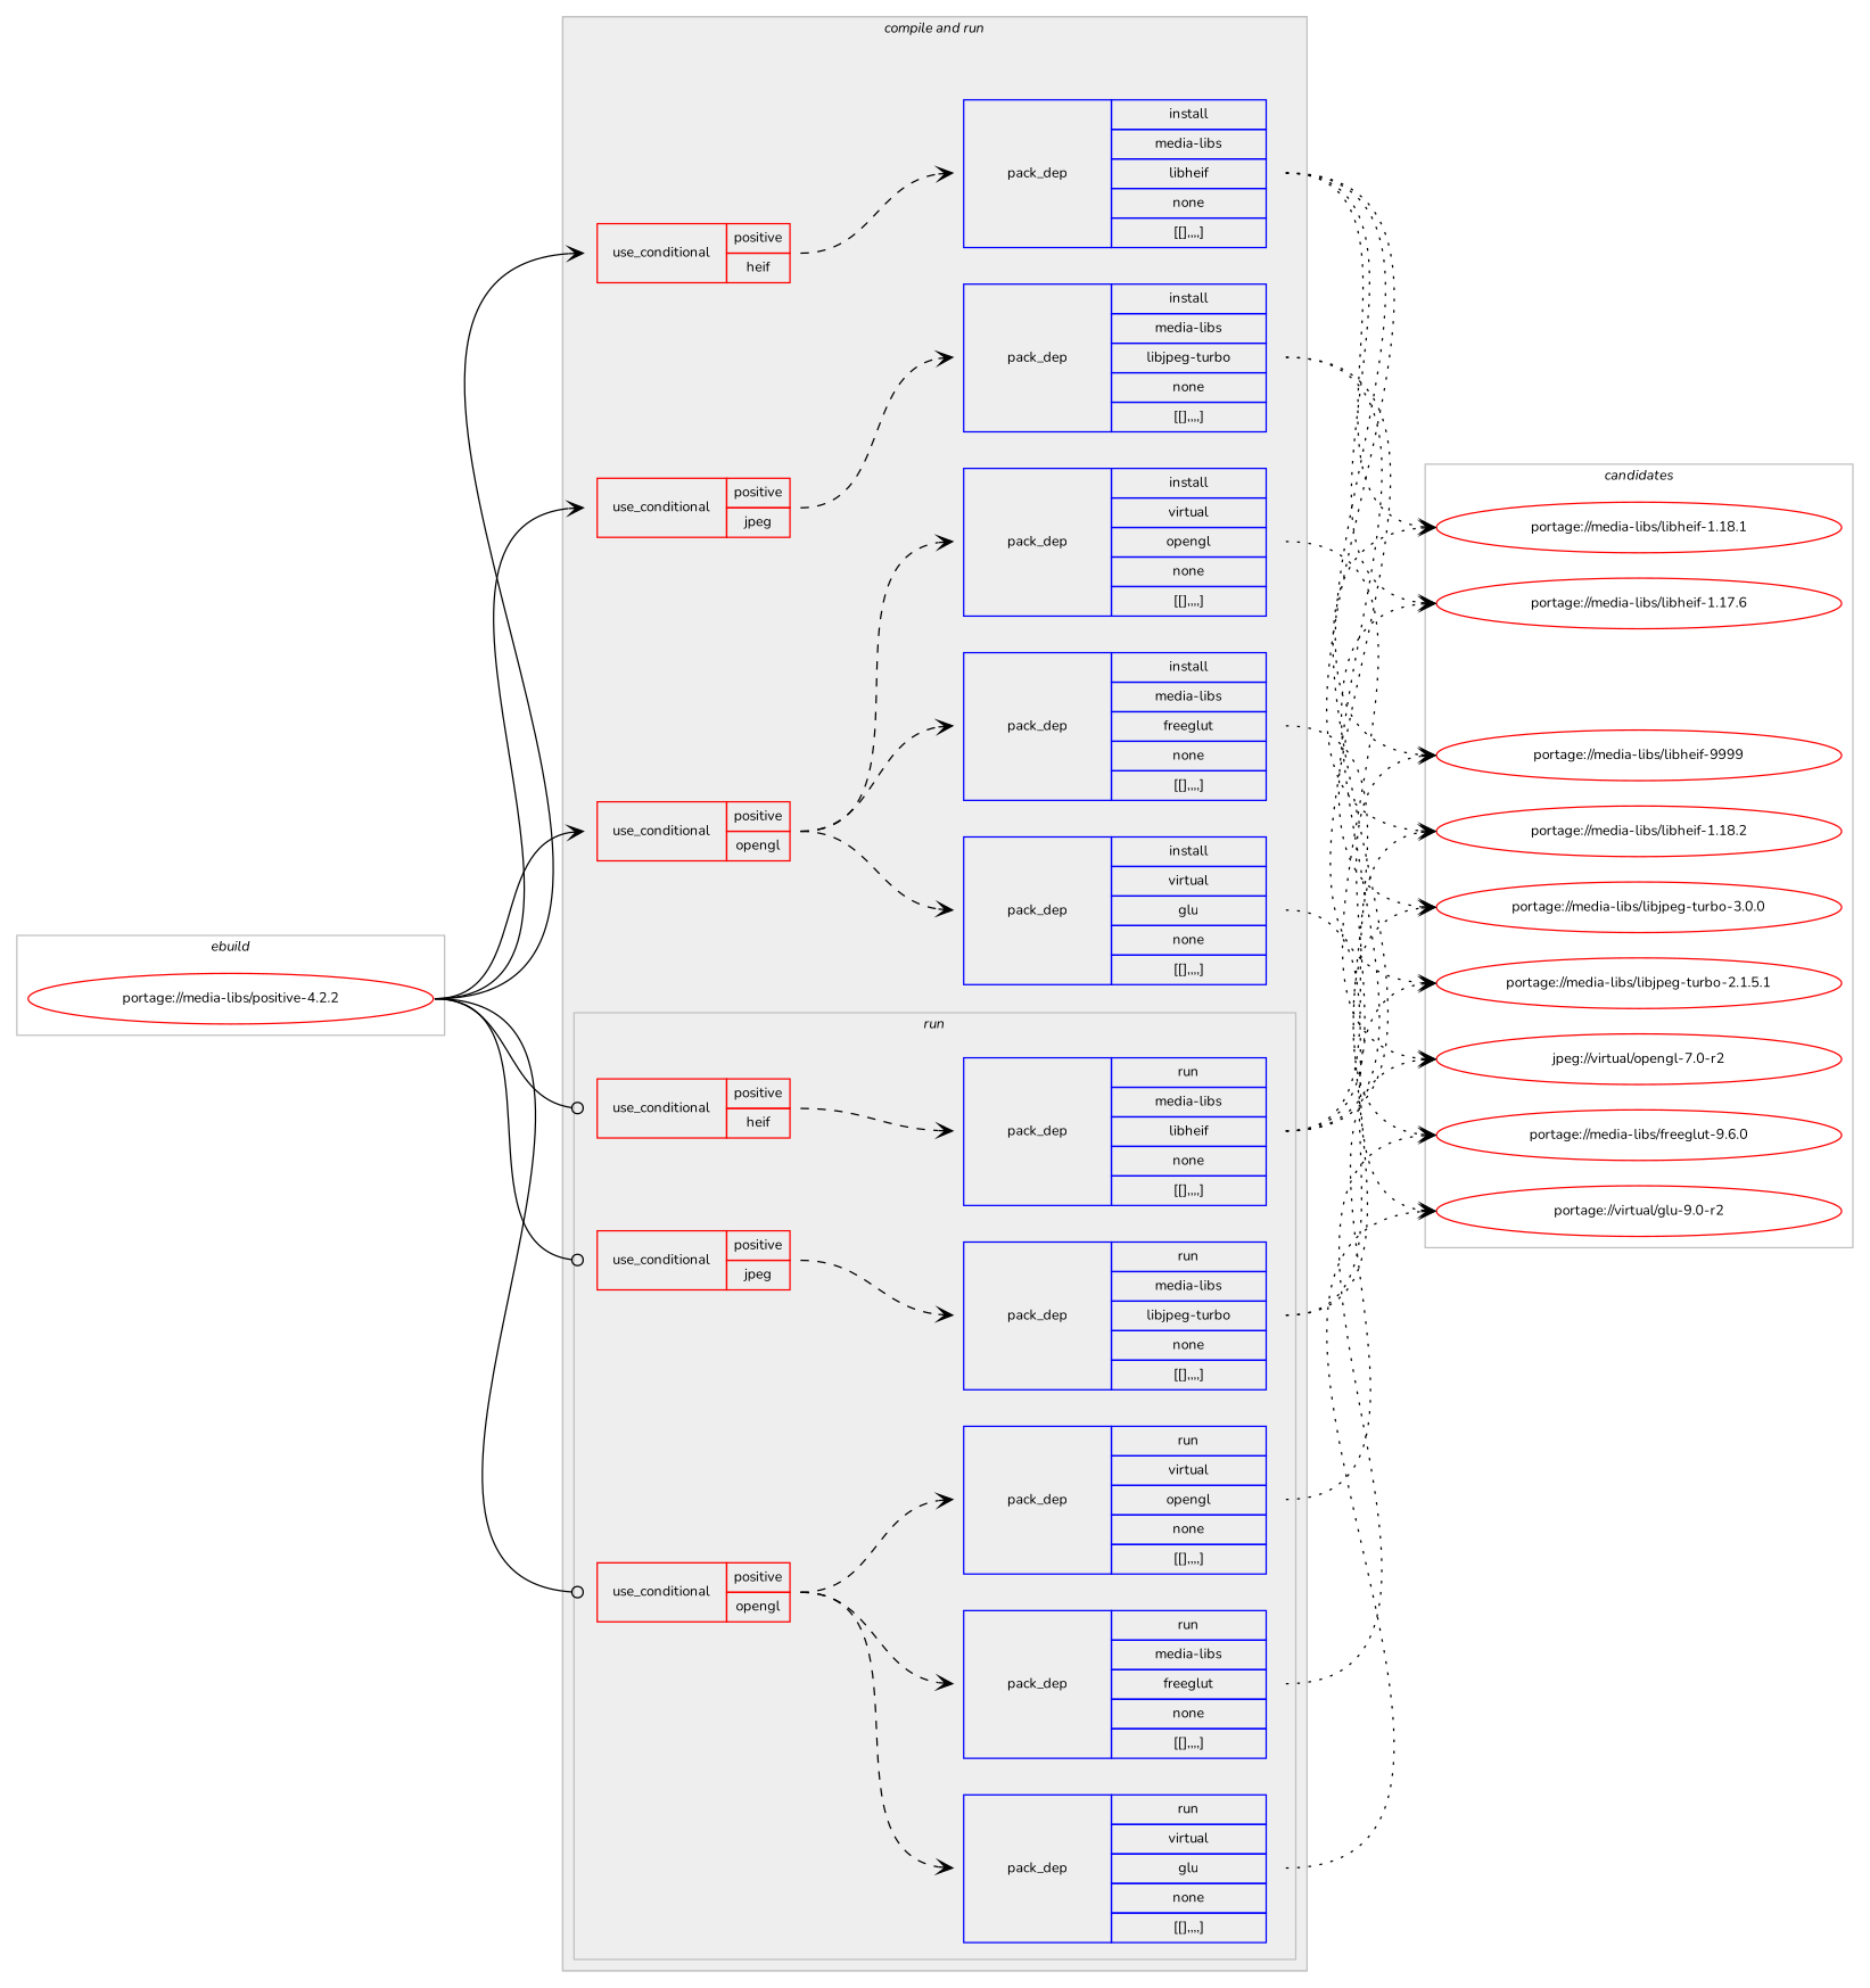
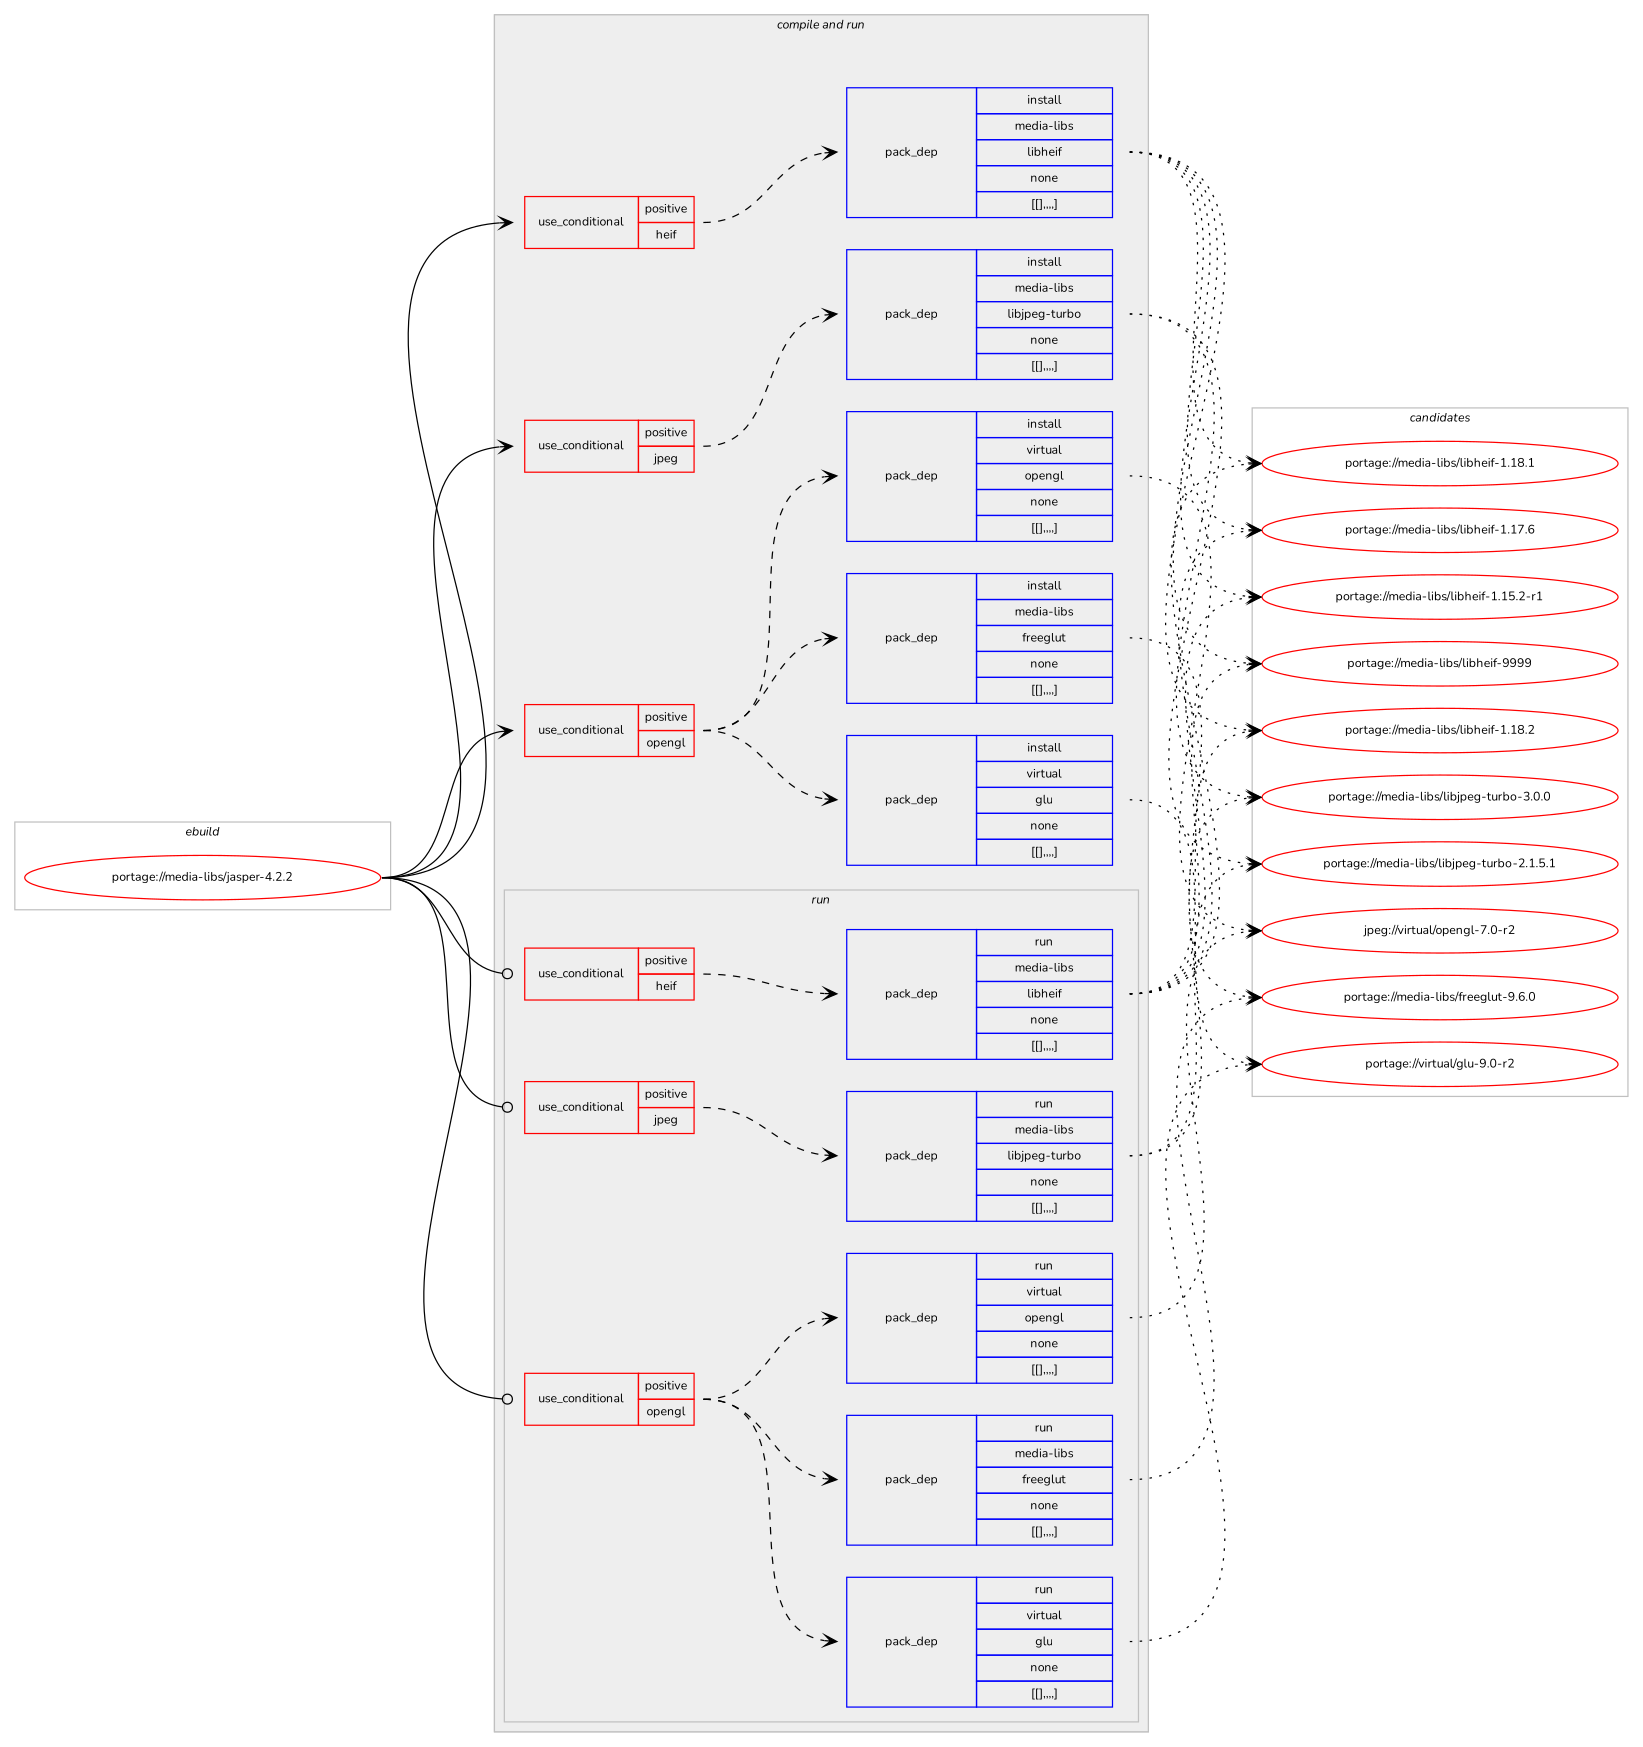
  digraph {
    compound=true
    concentrate=true
    fontname=Nunito
    fontsize=10
    newrank=true
    rankdir=LR
    ranksep=1.5
    node [color=red fontname=Nunito fontsize=10 shape=none]
    edge [arrowhead=vee fontname=Nunito headport=w style=dotted tailport=e weight=100]
-   n1 [label="portage://media-libs/positive-4.2.2" width=4 shape=""]
+   n1 [label="portage://media-libs/jasper-4.2.2" width=4 shape=""]
    n2 [color=blue label=<<TABLE BORDER="0" CELLBORDER="1" CELLSPACING="0" CELLPADDING="4" WIDTH="220"><TR><TD ROWSPAN="6" CELLPADDING="30">pack_dep</TD></TR><TR><TD WIDTH="110">install</TD></TR><TR><TD>media-libs</TD></TR><TR><TD>libheif</TD></TR><TR><TD>none</TD></TR><TR><TD>[[],,,,]</TD></TR></TABLE>>]
    n3 [label=<<TABLE BORDER="0" CELLBORDER="1" CELLSPACING="0" CELLPADDING="4"><TR><TD ROWSPAN="3" CELLPADDING="10">use_conditional</TD></TR><TR><TD>positive</TD></TR><TR><TD>heif</TD></TR></TABLE>>]
    n4 [color=blue label=<<TABLE BORDER="0" CELLBORDER="1" CELLSPACING="0" CELLPADDING="4" WIDTH="220"><TR><TD ROWSPAN="6" CELLPADDING="30">pack_dep</TD></TR><TR><TD WIDTH="110">install</TD></TR><TR><TD>media-libs</TD></TR><TR><TD>libjpeg-turbo</TD></TR><TR><TD>none</TD></TR><TR><TD>[[],,,,]</TD></TR></TABLE>>]
    n5 [label=<<TABLE BORDER="0" CELLBORDER="1" CELLSPACING="0" CELLPADDING="4"><TR><TD ROWSPAN="3" CELLPADDING="10">use_conditional</TD></TR><TR><TD>positive</TD></TR><TR><TD>jpeg</TD></TR></TABLE>>]
    n6 [color=blue label=<<TABLE BORDER="0" CELLBORDER="1" CELLSPACING="0" CELLPADDING="4" WIDTH="220"><TR><TD ROWSPAN="6" CELLPADDING="30">pack_dep</TD></TR><TR><TD WIDTH="110">install</TD></TR><TR><TD>media-libs</TD></TR><TR><TD>freeglut</TD></TR><TR><TD>none</TD></TR><TR><TD>[[],,,,]</TD></TR></TABLE>>]
    n7 [color=blue label=<<TABLE BORDER="0" CELLBORDER="1" CELLSPACING="0" CELLPADDING="4" WIDTH="220"><TR><TD ROWSPAN="6" CELLPADDING="30">pack_dep</TD></TR><TR><TD WIDTH="110">install</TD></TR><TR><TD>virtual</TD></TR><TR><TD>opengl</TD></TR><TR><TD>none</TD></TR><TR><TD>[[],,,,]</TD></TR></TABLE>>]
    n8 [color=blue label=<<TABLE BORDER="0" CELLBORDER="1" CELLSPACING="0" CELLPADDING="4" WIDTH="220"><TR><TD ROWSPAN="6" CELLPADDING="30">pack_dep</TD></TR><TR><TD WIDTH="110">install</TD></TR><TR><TD>virtual</TD></TR><TR><TD>glu</TD></TR><TR><TD>none</TD></TR><TR><TD>[[],,,,]</TD></TR></TABLE>>]
    n9 [label=<<TABLE BORDER="0" CELLBORDER="1" CELLSPACING="0" CELLPADDING="4"><TR><TD ROWSPAN="3" CELLPADDING="10">use_conditional</TD></TR><TR><TD>positive</TD></TR><TR><TD>opengl</TD></TR></TABLE>>]
    n10 [color=blue label=<<TABLE BORDER="0" CELLBORDER="1" CELLSPACING="0" CELLPADDING="4" WIDTH="220"><TR><TD ROWSPAN="6" CELLPADDING="30">pack_dep</TD></TR><TR><TD WIDTH="110">run</TD></TR><TR><TD>media-libs</TD></TR><TR><TD>libheif</TD></TR><TR><TD>none</TD></TR><TR><TD>[[],,,,]</TD></TR></TABLE>>]
    n11 [label=<<TABLE BORDER="0" CELLBORDER="1" CELLSPACING="0" CELLPADDING="4"><TR><TD ROWSPAN="3" CELLPADDING="10">use_conditional</TD></TR><TR><TD>positive</TD></TR><TR><TD>heif</TD></TR></TABLE>>]
    n12 [color=blue label=<<TABLE BORDER="0" CELLBORDER="1" CELLSPACING="0" CELLPADDING="4" WIDTH="220"><TR><TD ROWSPAN="6" CELLPADDING="30">pack_dep</TD></TR><TR><TD WIDTH="110">run</TD></TR><TR><TD>media-libs</TD></TR><TR><TD>libjpeg-turbo</TD></TR><TR><TD>none</TD></TR><TR><TD>[[],,,,]</TD></TR></TABLE>>]
    n13 [label=<<TABLE BORDER="0" CELLBORDER="1" CELLSPACING="0" CELLPADDING="4"><TR><TD ROWSPAN="3" CELLPADDING="10">use_conditional</TD></TR><TR><TD>positive</TD></TR><TR><TD>jpeg</TD></TR></TABLE>>]
    n14 [color=blue label=<<TABLE BORDER="0" CELLBORDER="1" CELLSPACING="0" CELLPADDING="4" WIDTH="220"><TR><TD ROWSPAN="6" CELLPADDING="30">pack_dep</TD></TR><TR><TD WIDTH="110">run</TD></TR><TR><TD>media-libs</TD></TR><TR><TD>freeglut</TD></TR><TR><TD>none</TD></TR><TR><TD>[[],,,,]</TD></TR></TABLE>>]
    n15 [color=blue label=<<TABLE BORDER="0" CELLBORDER="1" CELLSPACING="0" CELLPADDING="4" WIDTH="220"><TR><TD ROWSPAN="6" CELLPADDING="30">pack_dep</TD></TR><TR><TD WIDTH="110">run</TD></TR><TR><TD>virtual</TD></TR><TR><TD>opengl</TD></TR><TR><TD>none</TD></TR><TR><TD>[[],,,,]</TD></TR></TABLE>>]
    n16 [color=blue label=<<TABLE BORDER="0" CELLBORDER="1" CELLSPACING="0" CELLPADDING="4" WIDTH="220"><TR><TD ROWSPAN="6" CELLPADDING="30">pack_dep</TD></TR><TR><TD WIDTH="110">run</TD></TR><TR><TD>virtual</TD></TR><TR><TD>glu</TD></TR><TR><TD>none</TD></TR><TR><TD>[[],,,,]</TD></TR></TABLE>>]
    n17 [label=<<TABLE BORDER="0" CELLBORDER="1" CELLSPACING="0" CELLPADDING="4"><TR><TD ROWSPAN="3" CELLPADDING="10">use_conditional</TD></TR><TR><TD>positive</TD></TR><TR><TD>opengl</TD></TR></TABLE>>]
    n18 [label="portage://virtual/glu-9.0-r2" width=4 shape=""]
    n19 [label="portage://media-libs/libheif-9999" width=4 shape=""]
    n20 [label="portage://media-libs/libheif-1.18.2" width=4 shape=""]
    n21 [label="portage://media-libs/libheif-1.18.1" width=4 shape=""]
    n22 [label="portage://media-libs/libheif-1.17.6" width=4 shape=""]
+   n23 [label="portage://media-libs/libheif-1.15.2-r1" width=4 shape=""]
    n24 [label="portage://media-libs/libjpeg-turbo-3.0.0" width=4 shape=""]
    n25 [label="portage://media-libs/libjpeg-turbo-2.1.5.1" width=4 shape=""]
    n26 [label="portage://media-libs/freeglut-9.6.0" width=4 shape=""]
    n27 [label="jpeg://virtual/opengl-7.0-r2" width=4 shape=""]
    subgraph cluster_1 {
      color=gray
      label=<<i>ebuild</i>>
      n1
    }
    subgraph cluster_2 {
      color=gray
      label=<<i>dependencies</i>>
      subgraph cluster_3 {
        color=gray
        fillcolor="#eeeeee"
        label=<<i>compile</i>>
        style=filled
        subgraph sub_4 {
          color=gray
          fillcolor="#eeeeee"
          label=<<i>compile</i>>
          style=filled
          n3
          subgraph sub_5 {
            color=gray
            fillcolor="#eeeeee"
            label=<<i>compile</i>>
            style=filled
            n2
          }
        }
        subgraph sub_6 {
          color=gray
          fillcolor="#eeeeee"
          label=<<i>compile</i>>
          style=filled
          n5
          subgraph sub_7 {
            color=gray
            fillcolor="#eeeeee"
            label=<<i>compile</i>>
            style=filled
            n4
          }
        }
        subgraph sub_8 {
          color=gray
          fillcolor="#eeeeee"
          label=<<i>compile</i>>
          style=filled
          n9
          subgraph sub_9 {
            color=gray
            fillcolor="#eeeeee"
            label=<<i>compile</i>>
            style=filled
            n6
          }
          subgraph sub_10 {
            color=gray
            fillcolor="#eeeeee"
            label=<<i>compile</i>>
            style=filled
            n7
          }
          subgraph sub_11 {
            color=gray
            fillcolor="#eeeeee"
            label=<<i>compile</i>>
            style=filled
            n8
          }
        }
      }
      subgraph cluster_12 {
        color=gray
        fillcolor="#eeeeee"
        label=<<i>compile and run</i>>
        style=filled
      }
      subgraph cluster_13 {
        color=gray
        fillcolor="#eeeeee"
        label=<<i>run</i>>
        style=filled
        subgraph sub_14 {
          color=gray
          fillcolor="#eeeeee"
          label=<<i>run</i>>
          style=filled
          n11
          subgraph sub_15 {
            color=gray
            fillcolor="#eeeeee"
            label=<<i>run</i>>
            style=filled
            n10
          }
        }
        subgraph sub_16 {
          color=gray
          fillcolor="#eeeeee"
          label=<<i>run</i>>
          style=filled
          n13
          subgraph sub_17 {
            color=gray
            fillcolor="#eeeeee"
            label=<<i>run</i>>
            style=filled
            n12
          }
        }
        subgraph sub_18 {
          color=gray
          fillcolor="#eeeeee"
          label=<<i>run</i>>
          style=filled
          n17
          subgraph sub_19 {
            color=gray
            fillcolor="#eeeeee"
            label=<<i>run</i>>
            style=filled
            n14
          }
          subgraph sub_20 {
            color=gray
            fillcolor="#eeeeee"
            label=<<i>run</i>>
            style=filled
            n15
          }
          subgraph sub_21 {
            color=gray
            fillcolor="#eeeeee"
            label=<<i>run</i>>
            style=filled
            n16
          }
        }
      }
    }
    subgraph cluster_22 {
      color=gray
      label=<<i>candidates</i>>
      rank=same
      subgraph sub_23 {
        color=black
        label=<<i>candidates</i>>
        nodesep=1
        rank=same
        n18
      }
      subgraph sub_24 {
        color=black
        label=<<i>candidates</i>>
        nodesep=1
        rank=same
        n19
        n20
        n21
        n22
+       n23
      }
      subgraph sub_25 {
        color=black
        label=<<i>candidates</i>>
        nodesep=1
        rank=same
        n24
        n25
      }
      subgraph sub_26 {
        color=black
        label=<<i>candidates</i>>
        nodesep=1
        rank=same
        n26
      }
      subgraph sub_27 {
        color=black
        label=<<i>candidates</i>>
        nodesep=1
        rank=same
        n27
      }
      subgraph sub_28 {
        color=black
        label=<<i>candidates</i>>
        nodesep=1
        rank=same
        n18
      }
      subgraph sub_29 {
        color=black
        label=<<i>candidates</i>>
        nodesep=1
        rank=same
        n19
        n20
        n21
        n22
+       n23
      }
      subgraph sub_30 {
        color=black
        label=<<i>candidates</i>>
        nodesep=1
        rank=same
        n24
        n25
      }
      subgraph sub_31 {
        color=black
        label=<<i>candidates</i>>
        nodesep=1
        rank=same
        n26
      }
      subgraph sub_32 {
        color=black
        label=<<i>candidates</i>>
        nodesep=1
        rank=same
        n27
      }
    }
    n1 -> n3 [style=solid weight=20]
    n1 -> n5 [style=solid weight=20]
    n1 -> n9 [style=solid weight=20]
    n1 -> n11 [arrowhead=odot style=solid weight=20]
    n1 -> n13 [arrowhead=odot style=solid weight=20]
    n1 -> n17 [arrowhead=odot style=solid weight=20]
    n2 -> n19
    n2 -> n20
    n2 -> n21
    n2 -> n22
+   n2 -> n23
    n3 -> n2 [style=dashed weight=20]
    n4 -> n24
    n4 -> n25
    n5 -> n4 [style=dashed weight=20]
    n6 -> n26
    n7 -> n27
    n8 -> n18
    n9 -> n6 [style=dashed weight=20]
    n9 -> n7 [style=dashed weight=20]
    n9 -> n8 [style=dashed weight=20]
    n10 -> n19
    n10 -> n20
    n10 -> n21
    n10 -> n22
+   n10 -> n23
    n11 -> n10 [style=dashed weight=20]
    n12 -> n24
    n12 -> n25
    n13 -> n12 [style=dashed weight=20]
    n14 -> n26
    n15 -> n27
    n16 -> n18
    n17 -> n14 [style=dashed weight=20]
    n17 -> n15 [style=dashed weight=20]
    n17 -> n16 [style=dashed weight=20]
  }
